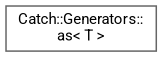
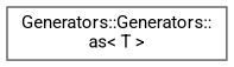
  digraph {
    rankdir=LR
    fontname=Roboto
-   n1 [color=grey40 fillcolor=white fontname=Roboto fontsize=10 height=0.2 label="Catch::Generators::\las\< T \>" shape=box style=filled width=0.4]
+   n1 [color=grey40 fillcolor=white fontname=Roboto fontsize=10 height=0.2 label="Generators::Generators::\las\< T \>" shape=box style=filled width=0.4]
  }
